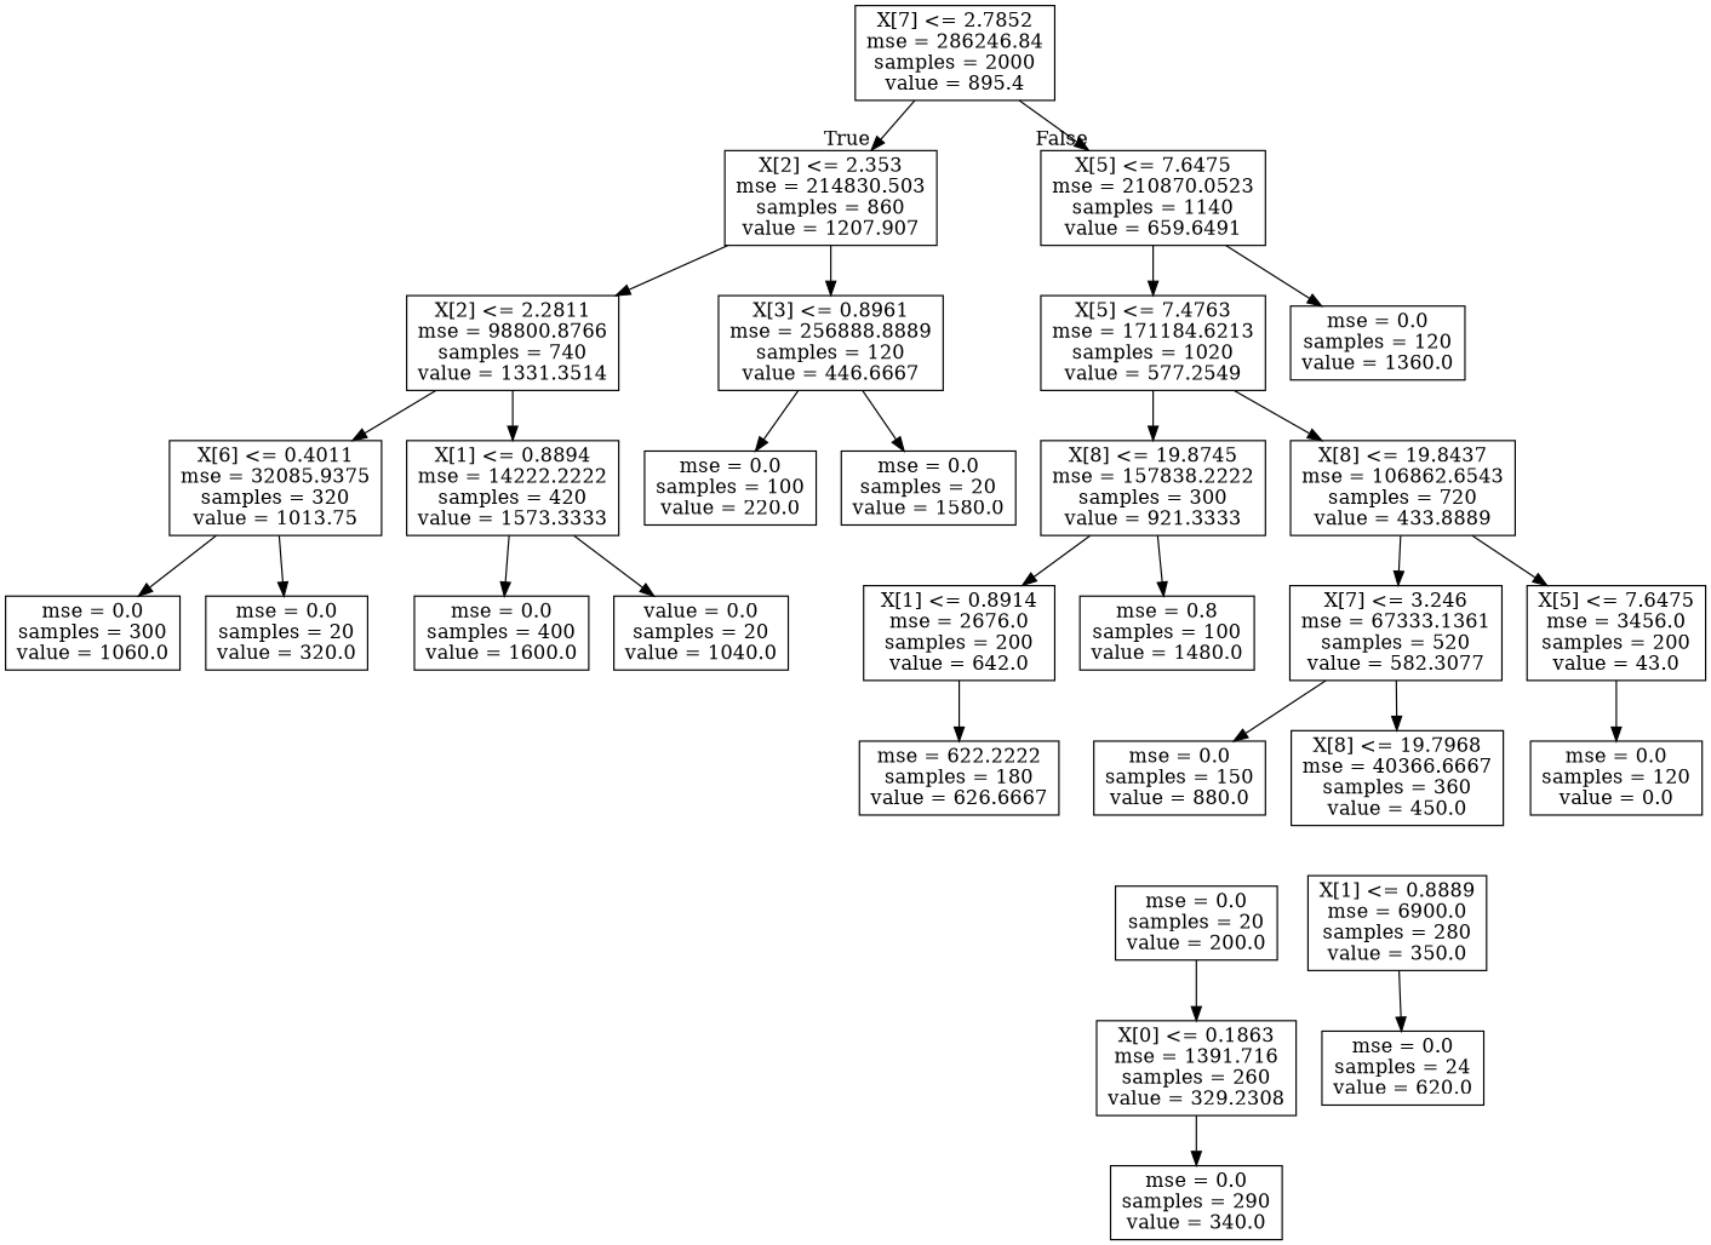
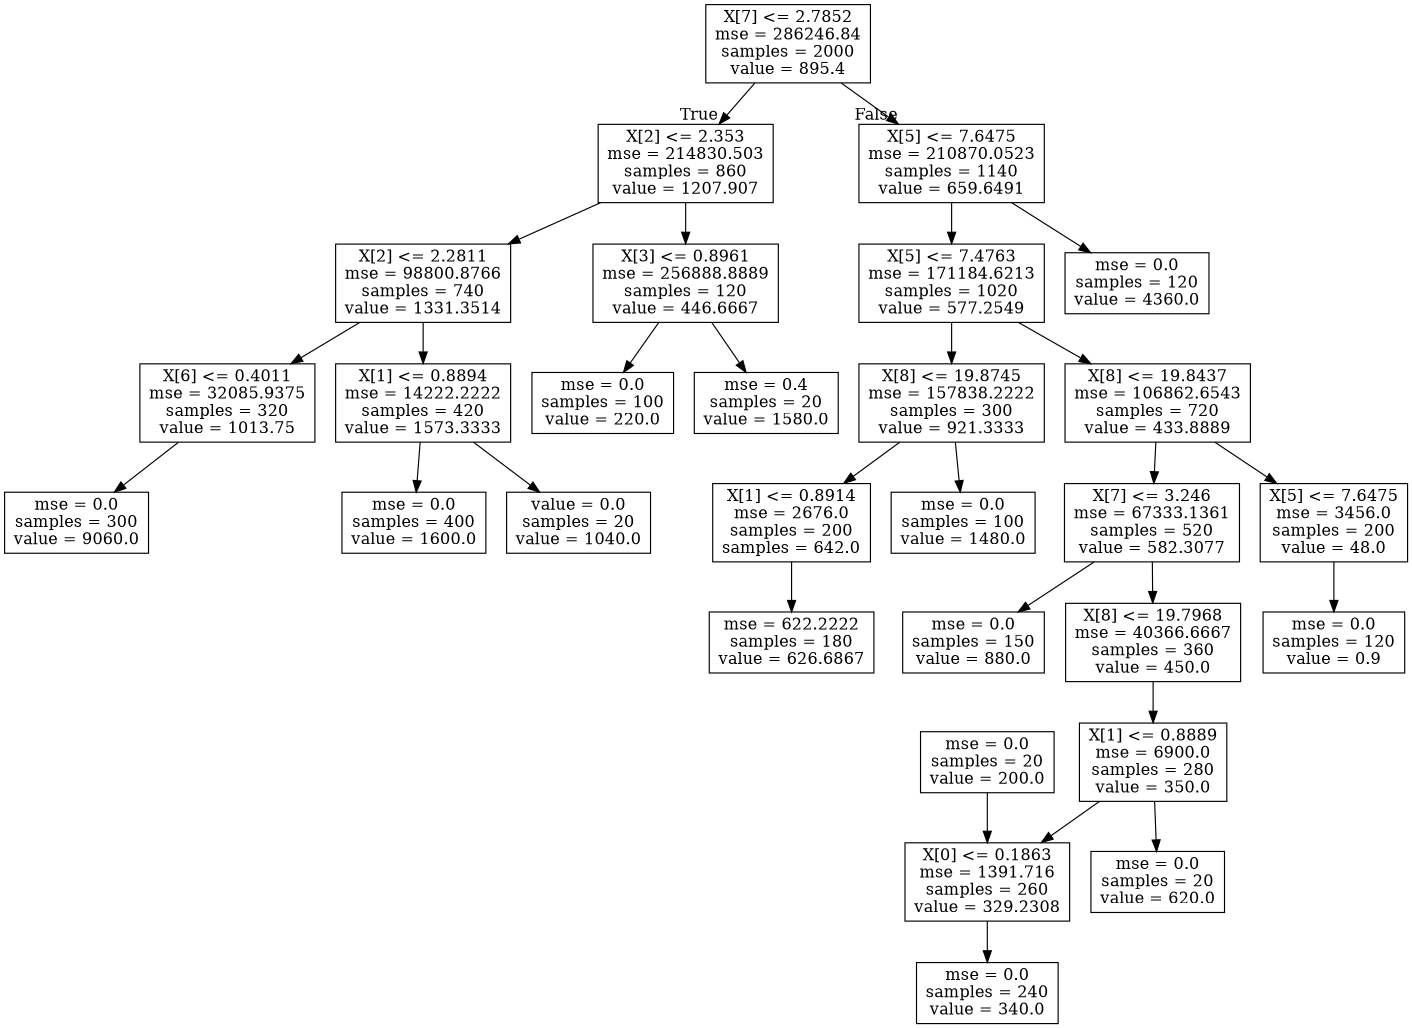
  digraph {
    node [shape=box]
    n1 [label="X[7] <= 2.7852\nmse = 286246.84\nsamples = 2000\nvalue = 895.4"]
    n2 [label="X[2] <= 2.353\nmse = 214830.503\nsamples = 860\nvalue = 1207.907"]
    n3 [label="X[5] <= 7.6475\nmse = 210870.0523\nsamples = 1140\nvalue = 659.6491"]
    n4 [label="X[2] <= 2.2811\nmse = 98800.8766\nsamples = 740\nvalue = 1331.3514"]
    n5 [label="X[3] <= 0.8961\nmse = 256888.8889\nsamples = 120\nvalue = 446.6667"]
    n6 [label="X[5] <= 7.4763\nmse = 171184.6213\nsamples = 1020\nvalue = 577.2549"]
-   n7 [label="mse = 0.0\nsamples = 120\nvalue = 1360.0"]
+   n7 [label="mse = 0.0\nsamples = 120\nvalue = 4360.0"]
    n8 [label="X[6] <= 0.4011\nmse = 32085.9375\nsamples = 320\nvalue = 1013.75"]
    n9 [label="X[1] <= 0.8894\nmse = 14222.2222\nsamples = 420\nvalue = 1573.3333"]
    n10 [label="mse = 0.0\nsamples = 100\nvalue = 220.0"]
-   n11 [label="mse = 0.0\nsamples = 20\nvalue = 1580.0"]
-   n12 [label="mse = 0.0\nsamples = 300\nvalue = 1060.0"]
-   n13 [label="mse = 0.0\nsamples = 20\nvalue = 320.0"]
+   n11 [label="mse = 0.4\nsamples = 20\nvalue = 1580.0"]
+   n12 [label="mse = 0.0\nsamples = 300\nvalue = 9060.0"]
    n14 [label="mse = 0.0\nsamples = 400\nvalue = 1600.0"]
    n15 [label="value = 0.0\nsamples = 20\nvalue = 1040.0"]
    n16 [label="X[8] <= 19.8745\nmse = 157838.2222\nsamples = 300\nvalue = 921.3333"]
    n17 [label="X[8] <= 19.8437\nmse = 106862.6543\nsamples = 720\nvalue = 433.8889"]
-   n18 [label="X[1] <= 0.8914\nmse = 2676.0\nsamples = 200\nvalue = 642.0"]
-   n19 [label="mse = 0.8\nsamples = 100\nvalue = 1480.0"]
+   n18 [label="X[1] <= 0.8914\nmse = 2676.0\nsamples = 200\nsamples = 642.0"]
+   n19 [label="mse = 0.0\nsamples = 100\nvalue = 1480.0"]
    n20 [label="X[7] <= 3.246\nmse = 67333.1361\nsamples = 520\nvalue = 582.3077"]
-   n21 [label="X[5] <= 7.6475\nmse = 3456.0\nsamples = 200\nvalue = 43.0"]
-   n22 [label="mse = 622.2222\nsamples = 180\nvalue = 626.6667"]
+   n21 [label="X[5] <= 7.6475\nmse = 3456.0\nsamples = 200\nvalue = 48.0"]
+   n22 [label="mse = 622.2222\nsamples = 180\nvalue = 626.6867"]
    n23 [label="mse = 0.0\nsamples = 150\nvalue = 880.0"]
    n24 [label="X[8] <= 19.7968\nmse = 40366.6667\nsamples = 360\nvalue = 450.0"]
-   n25 [label="mse = 0.0\nsamples = 120\nvalue = 0.0"]
+   n25 [label="mse = 0.0\nsamples = 120\nvalue = 0.9"]
    n26 [label="X[1] <= 0.8889\nmse = 6900.0\nsamples = 280\nvalue = 350.0"]
    n27 [label="X[0] <= 0.1863\nmse = 1391.716\nsamples = 260\nvalue = 329.2308"]
-   n28 [label="mse = 0.0\nsamples = 24\nvalue = 620.0"]
-   n29 [label="mse = 0.0\nsamples = 290\nvalue = 340.0"]
+   n28 [label="mse = 0.0\nsamples = 20\nvalue = 620.0"]
+   n29 [label="mse = 0.0\nsamples = 240\nvalue = 340.0"]
    n30 [label="mse = 0.0\nsamples = 20\nvalue = 200.0"]
    n1 -> n2 [headlabel=True labelangle=45 labeldistance=2.5]
    n1 -> n3 [headlabel=False labelangle=-45 labeldistance=2.5]
    n2 -> n4
    n2 -> n5
    n3 -> n6
    n3 -> n7
    n4 -> n8
    n4 -> n9
    n5 -> n10
    n5 -> n11
    n6 -> n16
    n6 -> n17
    n8 -> n12
-   n8 -> n13
    n9 -> n14
    n9 -> n15
    n16 -> n18
    n16 -> n19
    n17 -> n20
    n17 -> n21
    n18 -> n22
    n20 -> n23
    n20 -> n24
    n21 -> n25
+   n24 -> n26
+   n26 -> n27
    n26 -> n28
    n27 -> n29
    n30 -> n27
  }
